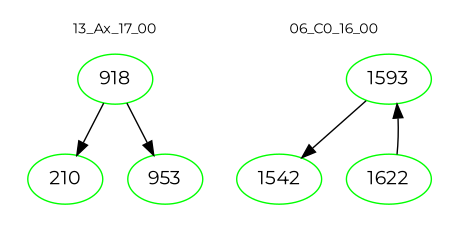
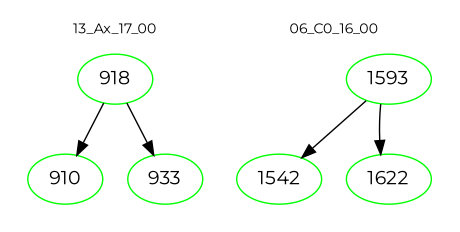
  digraph {
    fontname=Montserrat
    node [color=green fontname=Montserrat]
    edge [color=black fontname=Montserrat]
    n1 [label=918]
-   n2 [label=210]
-   n3 [label=953]
+   n2 [label=910]
+   n3 [label=933]
    n4 [label=1593]
    n5 [label=1542]
    n6 [label=1622]
    subgraph cluster_1 {
      color=white
      fontsize=10
      label="13_Ax_17_00"
      n1
      n2
      n3
    }
    subgraph cluster_2 {
      color=white
      fontsize=10
      label="06_C0_16_00"
      n4
      n5
      n6
    }
    n1 -> n2
    n1 -> n3
    n4 -> n5
-   n6 -> n4
+   n4 -> n6
  }
